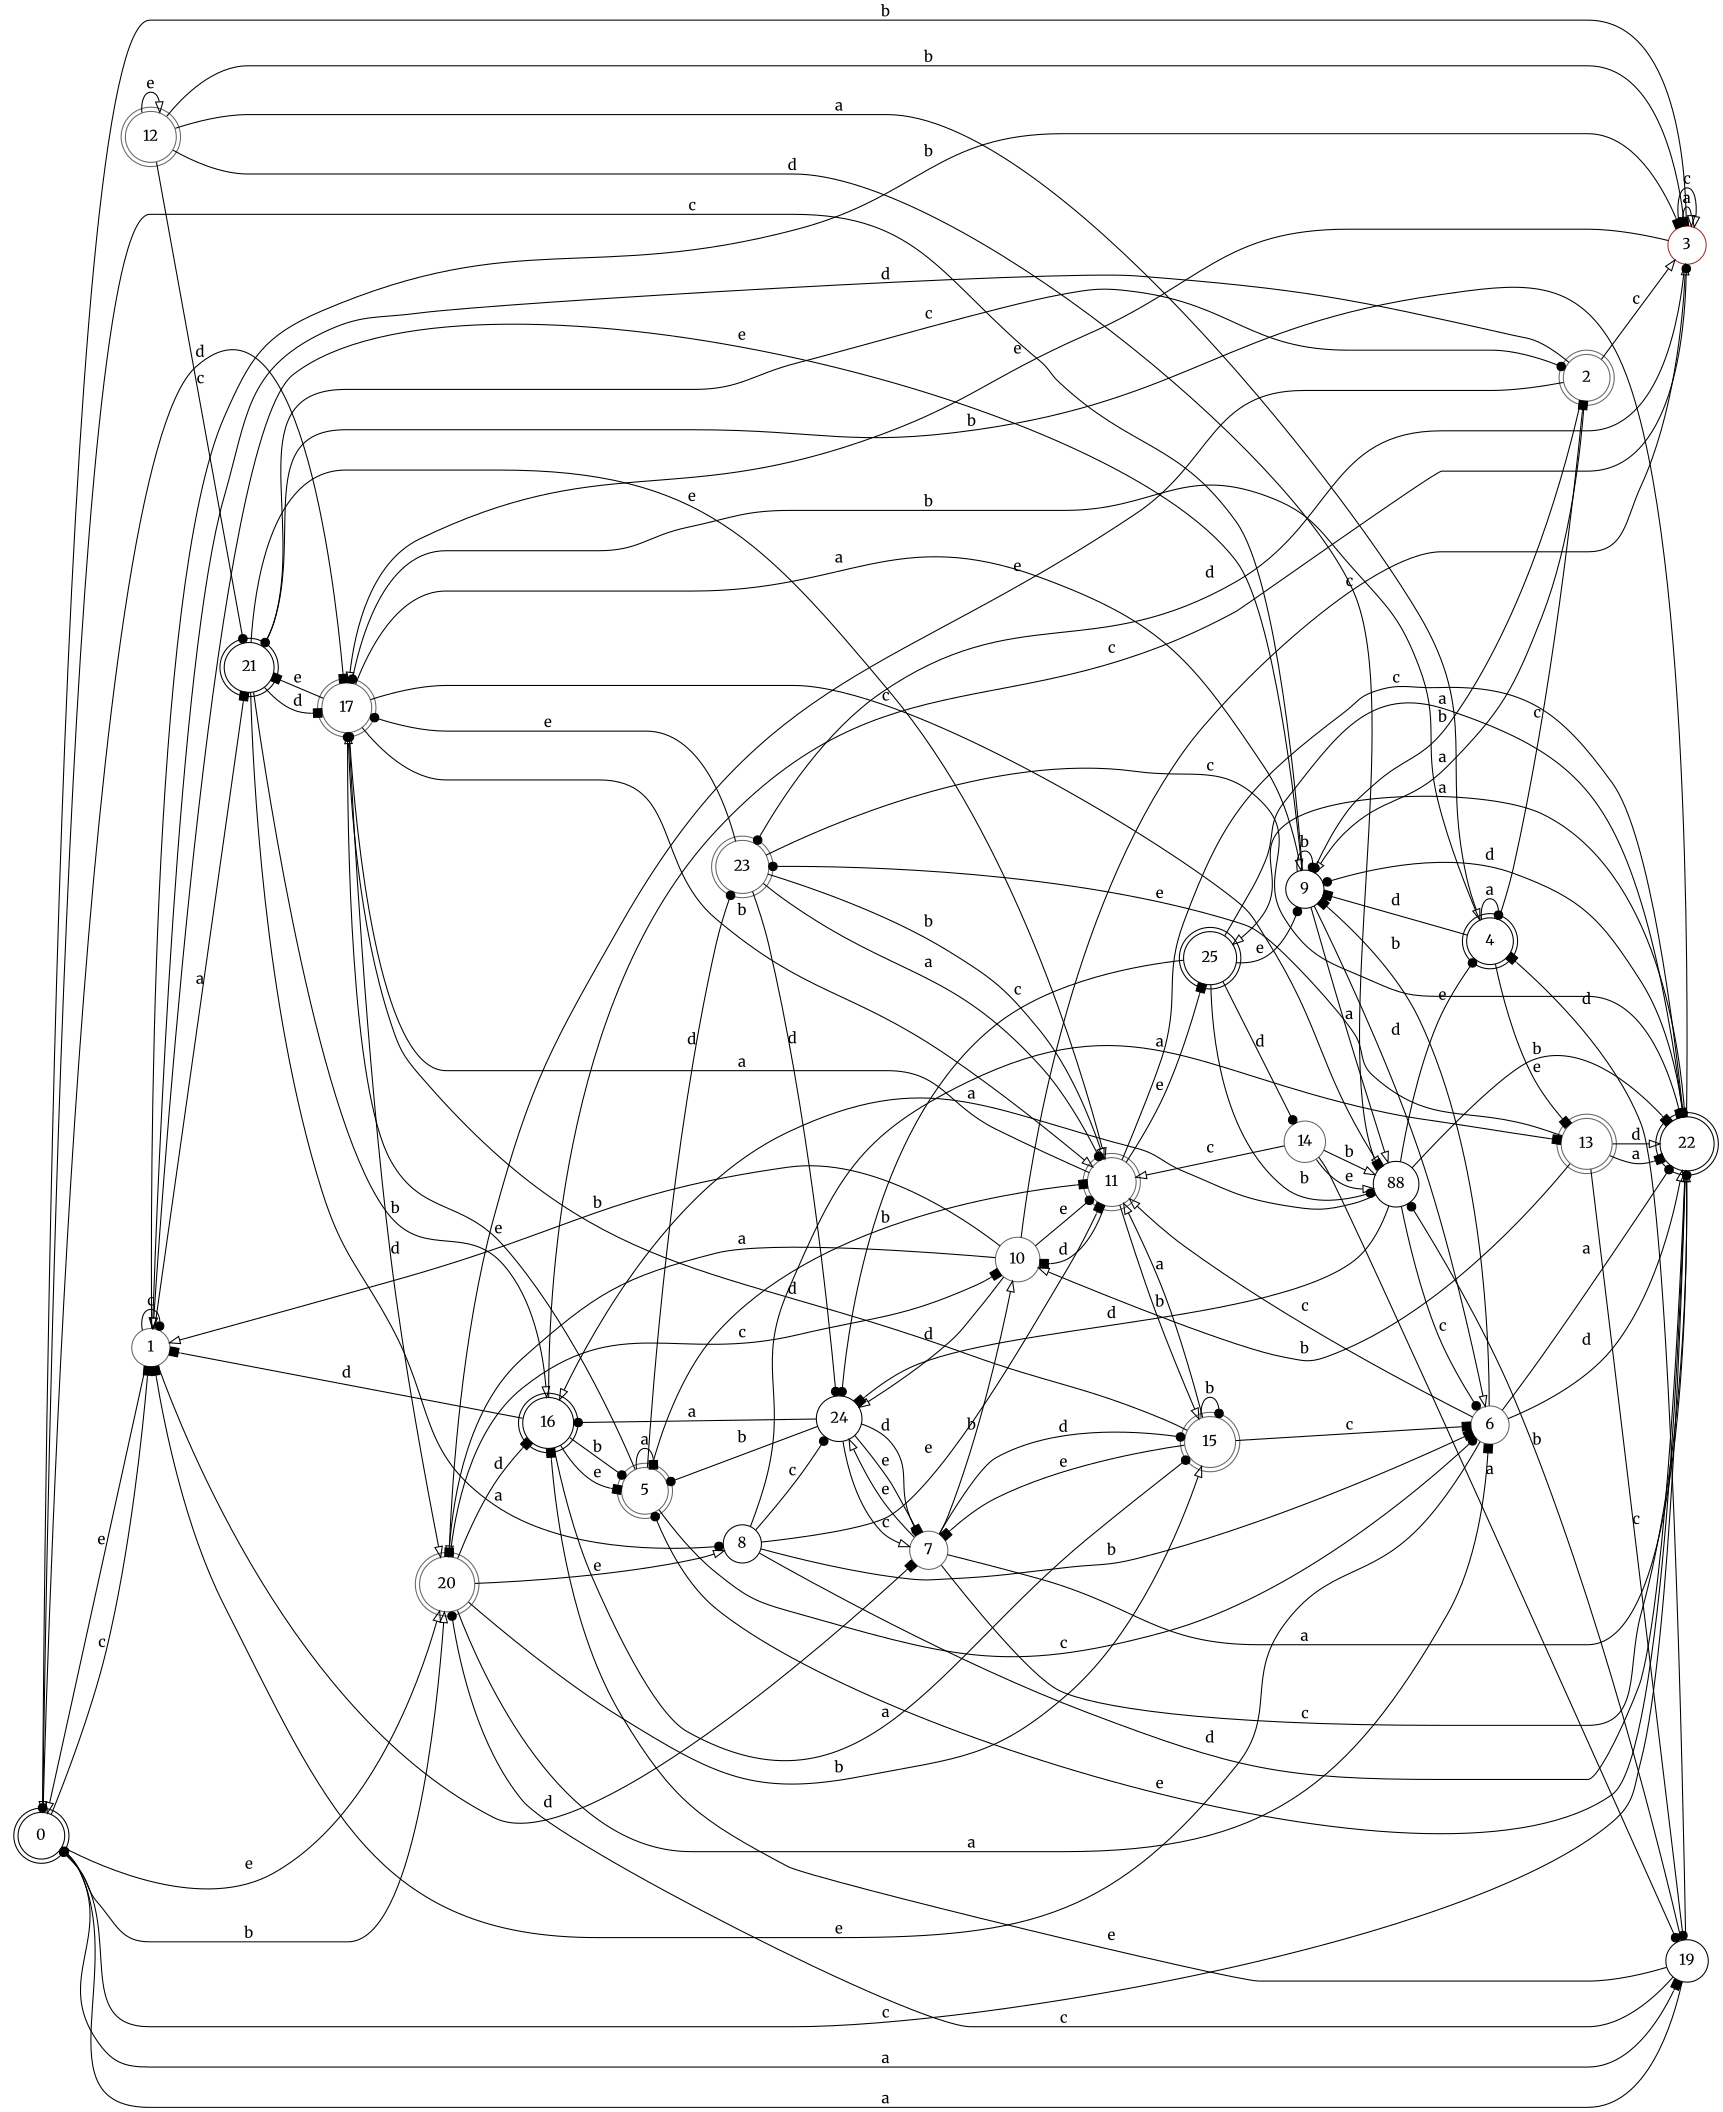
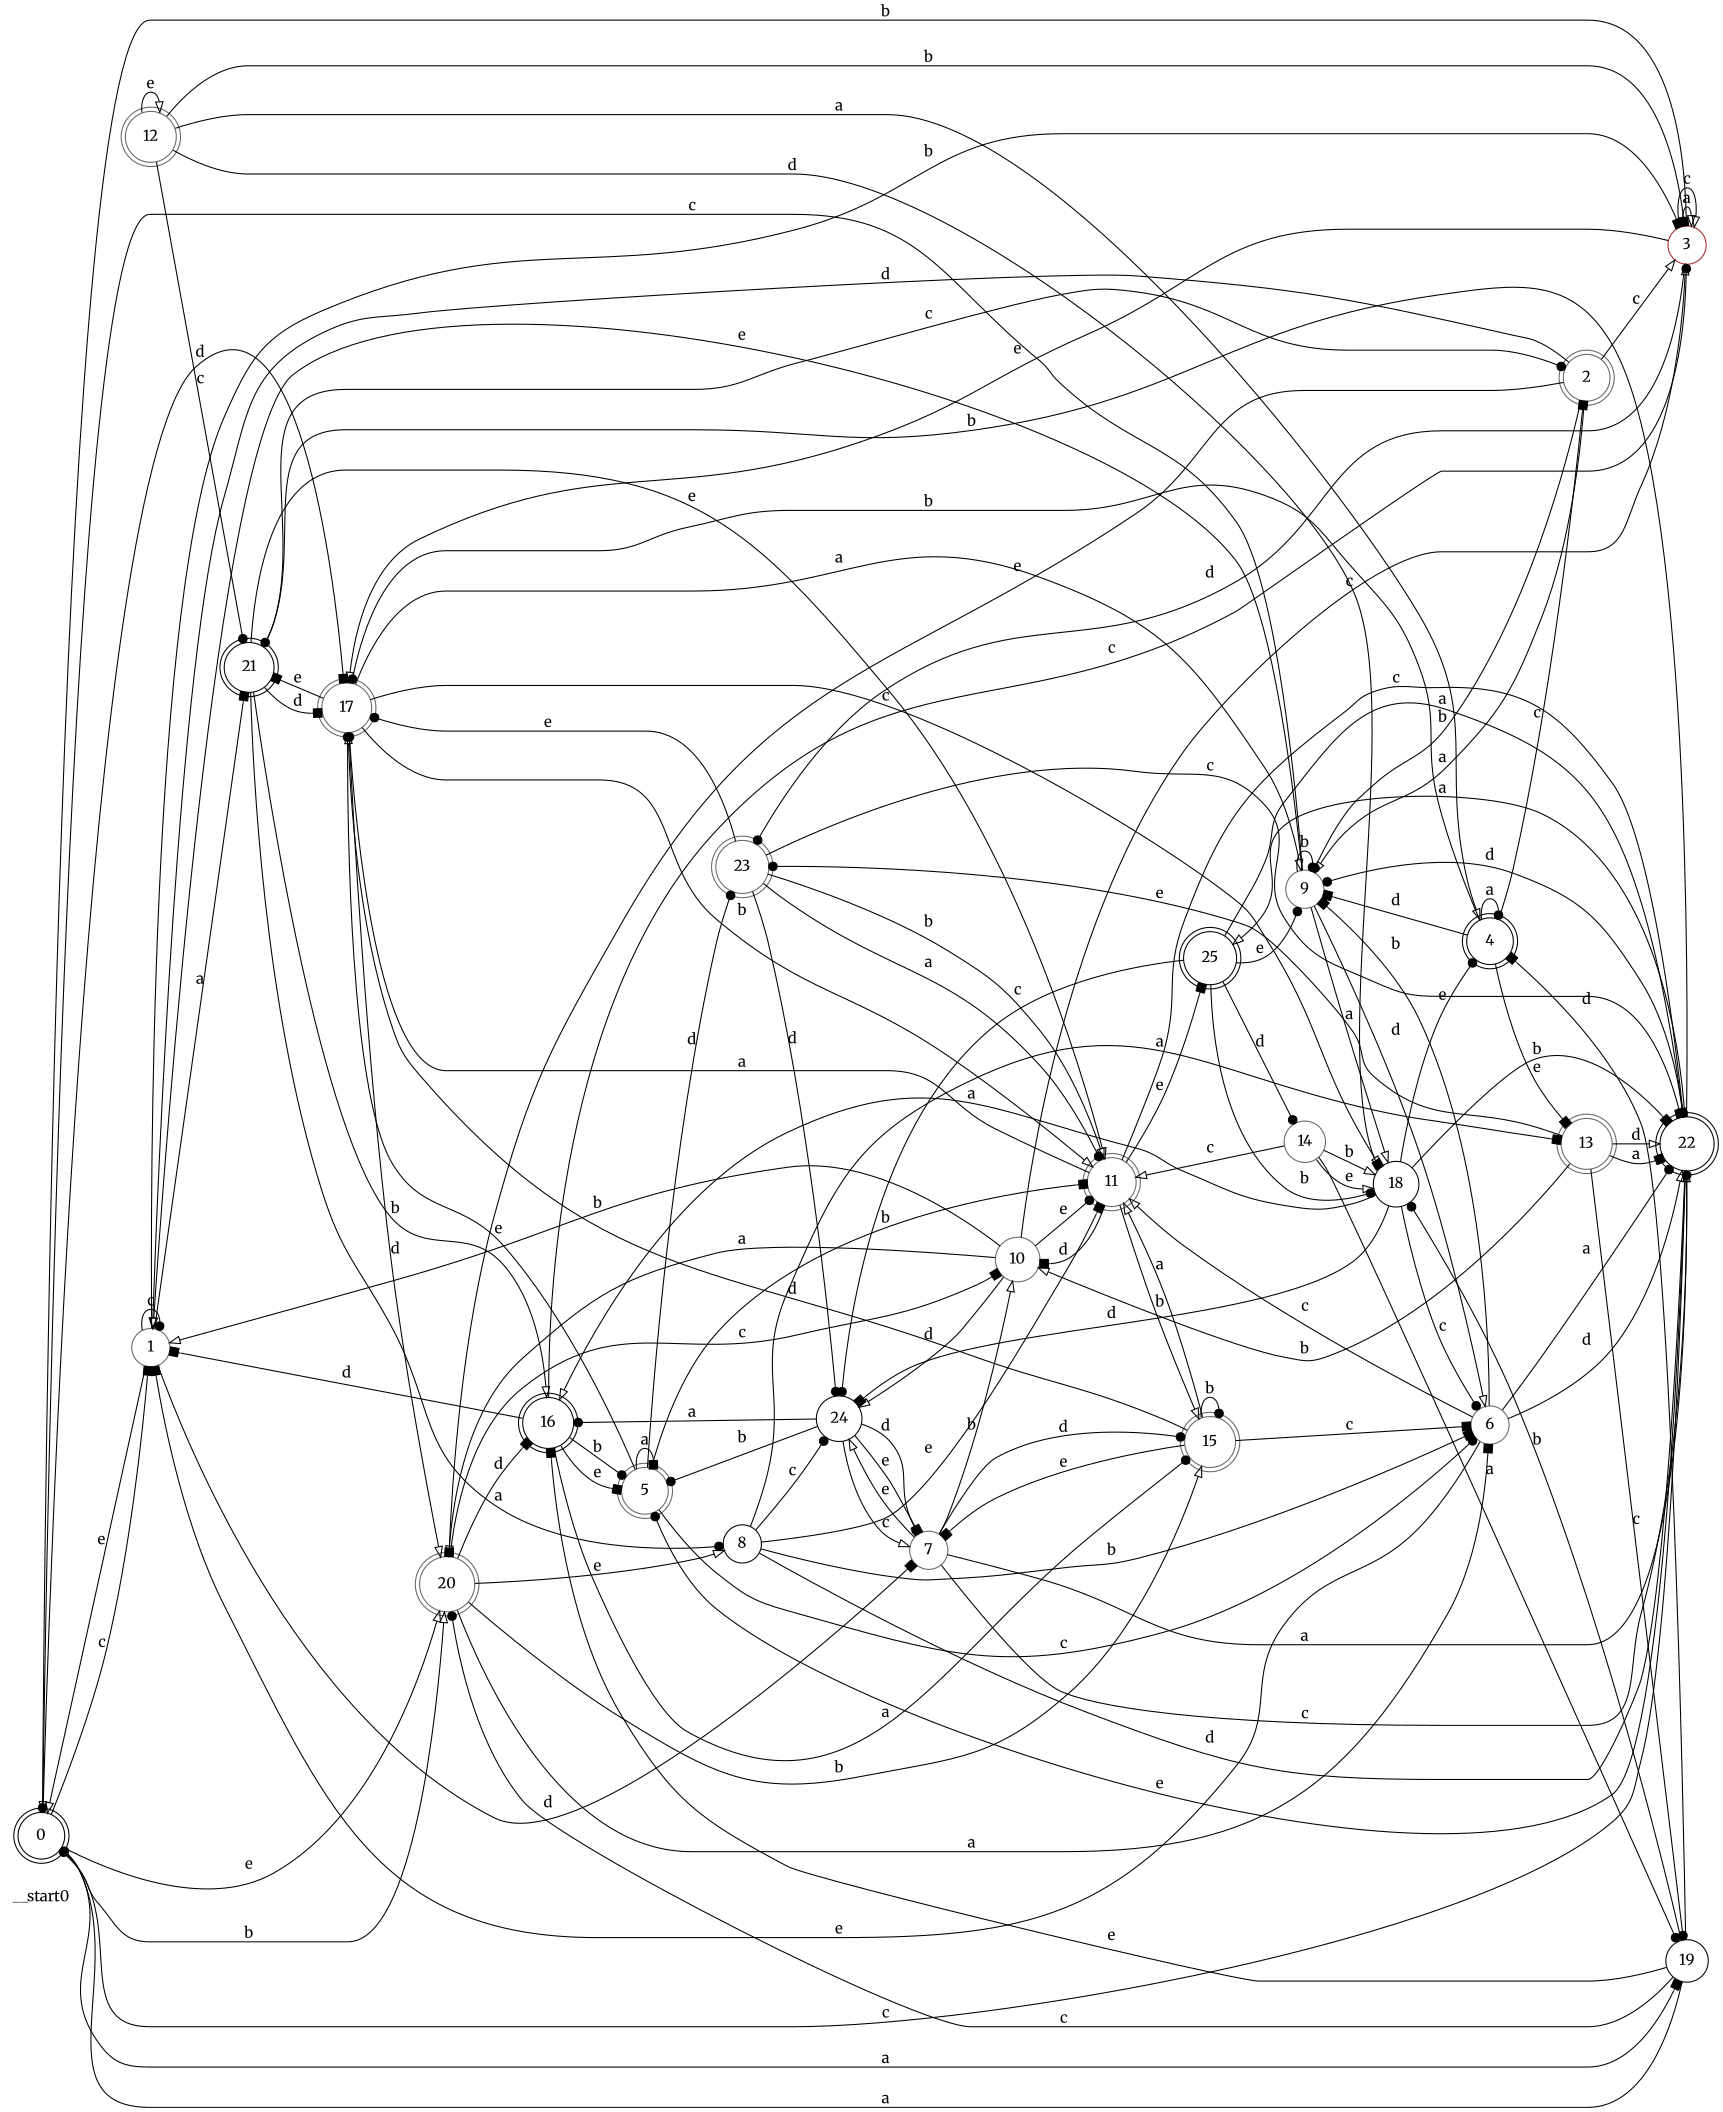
  digraph {
    fontname=Merriweather
    rankdir=LR
    node [color=gray40 fontname=Merriweather shape=doublecircle fillcolor=white style="rounded,filled"]
    edge [arrowhead=dot fontname=Merriweather]
+   __start0 [color=brown shape=none fillcolor="" style=""]
    n2 [color=black label=0]
    n3 [label=1 shape=circle style=filled]
    n4 [label=17]
    n5 [color=black label=19 shape=circle style=filled]
    n6 [label=20]
    n7 [color=brown label=3 shape=circle style=filled]
    n8 [label=7 shape=circle style=filled]
    n9 [color=black label=21]
-   n10 [color=black label=9 shape=circle style=filled]
+   n10 [label=9 shape=circle style=filled]
    n11 [label=11]
-   n12 [color=black label=88 shape=circle style=filled]
+   n12 [color=black label=18 shape=circle style=filled]
    n13 [color=black label=4]
    n14 [color=black label=16]
    n15 [label=6 shape=circle style=filled]
    n16 [label=10 shape=circle style=filled]
    n17 [label=15]
    n18 [color=black label=8 shape=circle style=filled]
    n19 [label=23]
    n20 [color=black label=22]
    n21 [color=black label=24 shape=circle style=filled]
    n22 [label=2]
    n23 [label=13]
    n24 [label=5]
    n25 [color=black label=25]
    n26 [label=14 shape=circle style=filled]
    n27 [label=12]
    n2 -> n3 [arrowhead=box label=c]
    n2 -> n4 [arrowhead=box label=d]
    n2 -> n5 [arrowhead=box label=a]
    n2 -> n6 [arrowhead=onormal label=b]
    n2 -> n6 [arrowhead=onormal label=e]
    n3 -> n2 [arrowhead=onormal label=e]
    n3 -> n3 [label=c]
    n3 -> n7 [arrowhead=box label=b]
    n3 -> n8 [arrowhead=box label=d]
    n3 -> n9 [arrowhead=box label=a]
    n4 -> n6 [arrowhead=onormal label=d]
    n4 -> n9 [arrowhead=box label=e]
    n4 -> n10 [arrowhead=onormal label=a]
    n4 -> n11 [arrowhead=onormal label=b]
    n4 -> n12 [arrowhead=onormal label=c]
    n5 -> n2 [label=a]
    n5 -> n6 [label=c]
    n5 -> n12 [label=b]
    n5 -> n13 [arrowhead=box label=d]
    n5 -> n14 [arrowhead=box label=e]
    n6 -> n14 [arrowhead=box label=d]
    n6 -> n15 [arrowhead=box label=a]
    n6 -> n16 [arrowhead=box label=c]
    n6 -> n17 [arrowhead=onormal label=b]
    n6 -> n18 [arrowhead=onormal label=e]
    n7 -> n2 [label=b]
    n7 -> n4 [arrowhead=onormal label=e]
    n7 -> n7 [arrowhead=onormal label=a]
    n7 -> n7 [arrowhead=onormal label=c]
    n7 -> n19 [label=d]
    n8 -> n16 [arrowhead=onormal label=b]
    n8 -> n17 [label=d]
    n8 -> n20 [arrowhead=onormal label=a]
    n8 -> n20 [label=c]
    n8 -> n21 [arrowhead=onormal label=e]
    n9 -> n4 [arrowhead=box label=d]
    n9 -> n11 [arrowhead=onormal label=e]
    n9 -> n14 [arrowhead=onormal label=b]
    n9 -> n18 [label=a]
    n9 -> n22 [label=c]
    n10 -> n2 [arrowhead=onormal label=c]
    n10 -> n3 [arrowhead=onormal label=e]
    n10 -> n10 [label=b]
    n10 -> n12 [arrowhead=onormal label=a]
    n10 -> n15 [arrowhead=onormal label=d]
    n11 -> n4 [label=a]
    n11 -> n16 [arrowhead=box label=d]
    n11 -> n17 [arrowhead=onormal label=b]
    n11 -> n20 [label=c]
    n11 -> n25 [arrowhead=box label=e]
    n12 -> n13 [label=e]
    n12 -> n14 [arrowhead=onormal label=a]
    n12 -> n15 [label=c]
    n12 -> n20 [arrowhead=box label=b]
    n12 -> n21 [arrowhead=box label=d]
    n13 -> n4 [label=b]
    n13 -> n10 [arrowhead=box label=d]
    n13 -> n13 [label=a]
    n13 -> n22 [arrowhead=box label=c]
    n13 -> n23 [arrowhead=box label=e]
    n14 -> n3 [arrowhead=box label=d]
    n14 -> n7 [label=c]
    n14 -> n17 [label=a]
    n14 -> n24 [label=b]
    n14 -> n24 [arrowhead=box label=e]
    n15 -> n3 [arrowhead=box label=e]
    n15 -> n10 [arrowhead=box label=b]
    n15 -> n11 [arrowhead=onormal label=c]
    n15 -> n20 [label=a]
    n15 -> n20 [arrowhead=onormal label=d]
    n16 -> n3 [arrowhead=onormal label=b]
    n16 -> n6 [arrowhead=onormal label=a]
    n16 -> n7 [arrowhead=onormal label=c]
    n16 -> n11 [label=e]
    n16 -> n21 [arrowhead=onormal label=d]
    n17 -> n4 [arrowhead=onormal label=d]
    n17 -> n8 [arrowhead=box label=e]
    n17 -> n11 [arrowhead=onormal label=a]
    n17 -> n15 [arrowhead=box label=c]
    n17 -> n17 [label=b]
    n18 -> n11 [arrowhead=box label=e]
    n18 -> n15 [arrowhead=box label=b]
    n18 -> n20 [arrowhead=onormal label=d]
    n18 -> n21 [label=c]
    n18 -> n23 [arrowhead=box label=a]
    n19 -> n4 [label=e]
    n19 -> n11 [label=a]
    n19 -> n11 [arrowhead=onormal label=b]
    n19 -> n20 [arrowhead=box label=c]
    n19 -> n21 [label=d]
    n20 -> n2 [label=c]
    n20 -> n9 [label=b]
    n20 -> n10 [label=d]
    n20 -> n24 [label=e]
    n20 -> n25 [arrowhead=onormal label=a]
    n21 -> n8 [arrowhead=onormal label=c]
    n21 -> n8 [label=d]
    n21 -> n8 [arrowhead=box label=e]
    n21 -> n14 [label=a]
    n21 -> n24 [label=b]
    n22 -> n3 [arrowhead=onormal label=d]
    n22 -> n6 [arrowhead=box label=e]
    n22 -> n7 [arrowhead=onormal label=c]
    n22 -> n10 [arrowhead=onormal label=a]
    n22 -> n10 [label=b]
    n23 -> n5 [label=c]
    n23 -> n16 [arrowhead=onormal label=b]
    n23 -> n19 [label=e]
    n23 -> n20 [arrowhead=box label=a]
    n23 -> n20 [arrowhead=onormal label=d]
    n24 -> n4 [label=e]
    n24 -> n11 [arrowhead=box label=b]
    n24 -> n15 [label=c]
    n24 -> n19 [label=d]
    n24 -> n24 [arrowhead=box label=a]
    n25 -> n10 [label=e]
    n25 -> n12 [label=b]
    n25 -> n20 [arrowhead=box label=a]
    n25 -> n21 [label=c]
    n25 -> n26 [label=d]
    n26 -> n5 [label=a]
    n26 -> n11 [arrowhead=onormal label=c]
    n26 -> n12 [arrowhead=onormal label=b]
    n26 -> n12 [arrowhead=onormal label=e]
    n27 -> n7 [arrowhead=box label=b]
    n27 -> n9 [label=c]
    n27 -> n12 [arrowhead=box label=d]
    n27 -> n13 [arrowhead=onormal label=a]
    n27 -> n27 [arrowhead=onormal label=e]
  }
